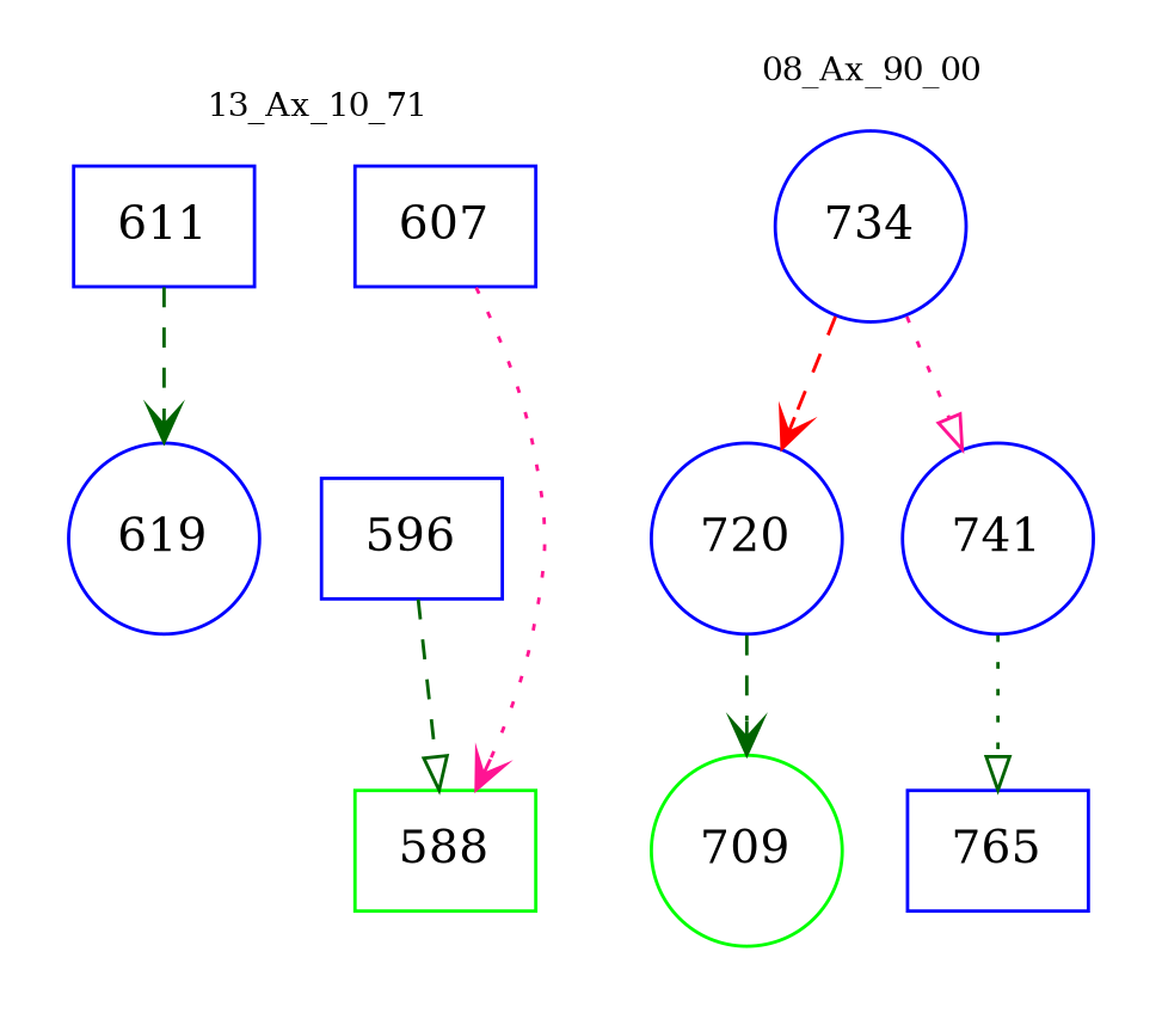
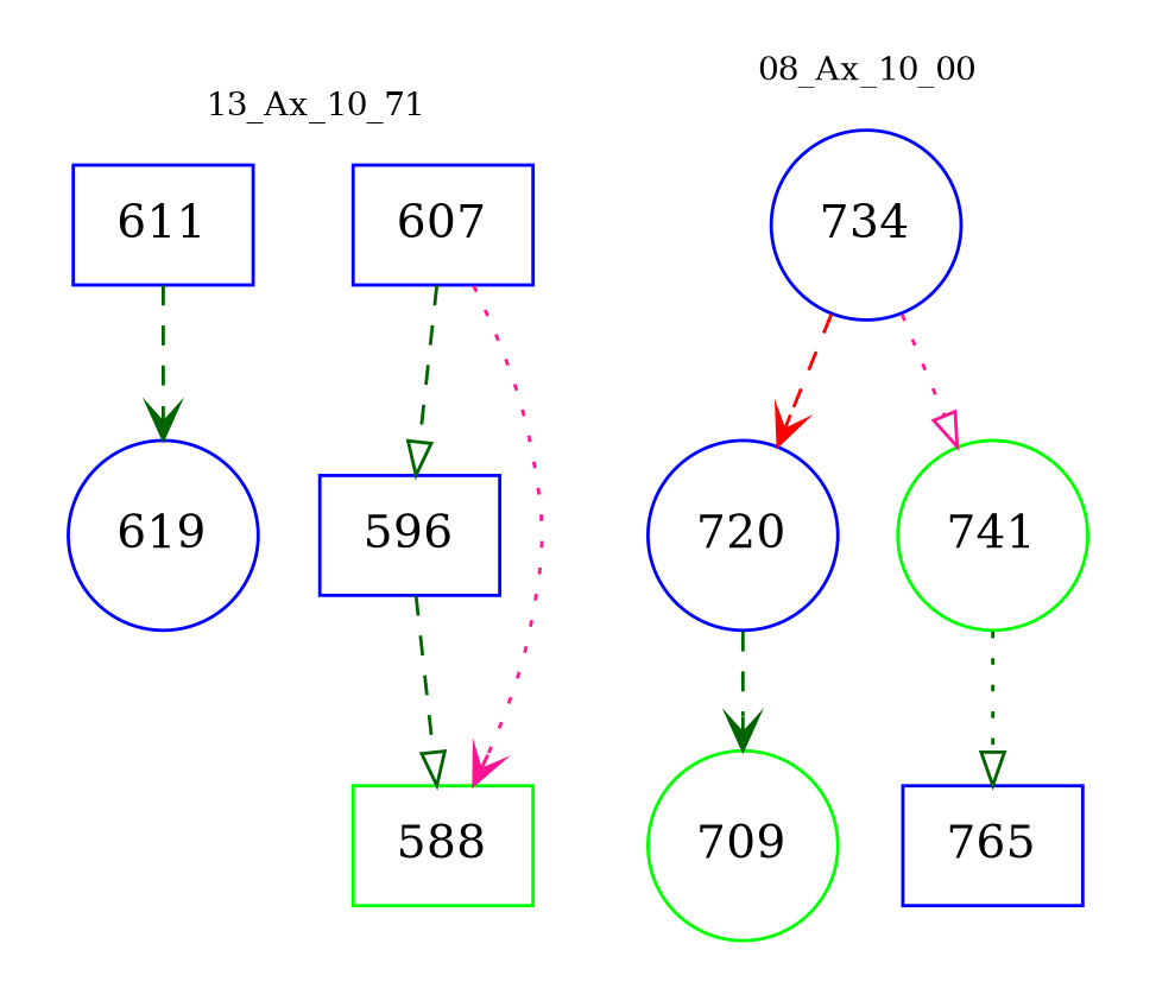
  digraph {
    node [color=blue shape=box]
    edge [arrowhead=onormal color=darkgreen style=dashed]
    n1 [label=607]
    n2 [label=596]
    n3 [label=611]
    n4 [color=green label=588]
    n5 [label=619 shape=circle]
    n6 [label=734 shape=circle]
    n7 [label=720 shape=circle]
-   n8 [label=741 shape=circle]
+   n8 [color=green label=741 shape=circle]
    n9 [color=green label=709 shape=circle]
    n10 [label=765]
    subgraph cluster_1 {
      color=white
      fontsize=10
      label="13_Ax_10_71"
      n1
      n2
      n3
      n4
      n5
    }
    subgraph cluster_2 {
      color=white
      fontsize=10
-     label="08_Ax_90_00"
+     label="08_Ax_10_00"
      n6
      n7
      n8
      n9
      n10
    }
+   n1 -> n2
    n1 -> n4 [arrowhead=vee color=deeppink style=dotted]
    n2 -> n4
    n3 -> n5 [arrowhead=vee]
    n6 -> n7 [arrowhead=vee color=red]
    n6 -> n8 [color=deeppink style=dotted]
    n7 -> n9 [arrowhead=vee]
    n8 -> n10 [style=dotted]
  }
